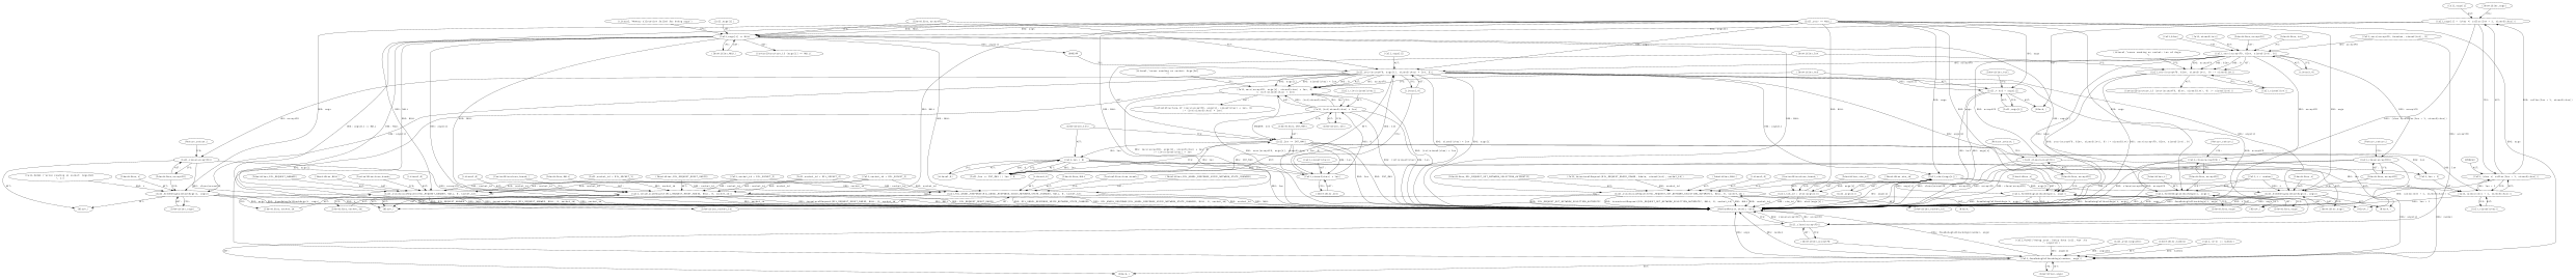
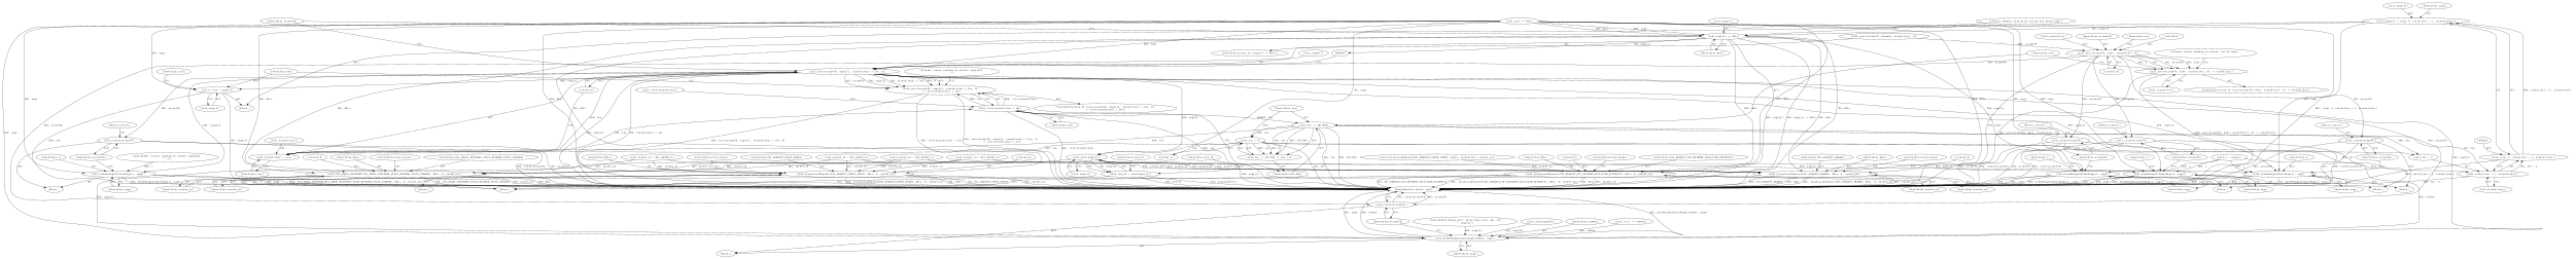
  digraph {
    fontname="IBM Plex Mono"
    node [fontname="IBM Plex Mono"]
    edge [fontname="IBM Plex Mono"]
    n1 [label="(Call,args[i] = (char *) calloc(len + 1, sizeof(char)))"]
    n2 [label="(Call,(char *) calloc(len + 1, sizeof(char)))"]
    n3 [label="(Call,args[i] == NULL)"]
    n4 [label="(Block,)"]
    n5 [label="(MethodReturn,static void)"]
-   n6 [label="(Call,calloc(recv + 1, sizeof(char)))"]
+   n6 [label="(Call,calloc(len + 1, sizeof(char)))"]
    n7 [label="(Call,freeDebugCallbackArgs(i, args))"]
    n8 [label="(Call,issueLocalRequest(RIL_REQUEST_RESET_RADIO, NULL, 0, socket_id))"]
    n9 [label="(Call,RIL_UNSOL_RESPONSE(RIL_UNSOL_RESPONSE_VOICE_NETWORK_STATE_CHANGED, NULL, 0, socket_id))"]
    n10 [label="(Call,issueLocalRequest(RIL_REQUEST_SET_NETWORK_SELECTION_AUTOMATIC, NULL, 0, socket_id))"]
    n11 [label="(Call,issueLocalRequest(RIL_REQUEST_ANSWER, NULL, 0, socket_id))"]
    n12 [label="(Identifier,NULL)"]
    n13 [label="(ControlStructure,if (args[i] == NULL))"]
    1000299
    n15 [label="(Call,close(acceptFD))"]
    n16 [label="(Call,sizeof(char))"]
    n17 [label="(Call,len == INT_MAX)"]
    n18 [label="(Call,sizeof(char) * len)"]
    n19 [label="(Call,len < 0)"]
    n20 [label="(Call,len + 1)"]
    n21 [label="(Call,len == INT_MAX || len < 0)"]
    n22 [label="(Call,(int)sizeof(char) * len)"]
    n23 [label="(Call,recv(acceptFD, args[i], sizeof(char) * len, 0))"]
    n24 [label="(Identifier,len)"]
    n25 [label="(Literal,0)"]
    n26 [label="(Identifier,INT_MAX)"]
    n27 [label="(Call,recv(acceptFD, args[i], sizeof(char) * len, 0)\n != (int)sizeof(char) * len)"]
    n28 [label="(Identifier,len)"]
    n29 [label="(ControlStructure,if (recv(acceptFD, args[i], sizeof(char) * len, 0)\n != (int)sizeof(char) * len))"]
    n30 [label="(Call,freeDebugCallbackArgs(i, args))"]
    n31 [label="(Call,freeDebugCallbackArgs(i, args))"]
    n32 [label="(Call,freeDebugCallbackArgs(i, args))"]
    n33 [label="(Call,close(acceptFD))"]
    n34 [label="(Call,* buf = args[i])"]
    n35 [label="(Call,atoi(args[i]))"]
    n36 [label="(Call,freeDebugCallbackArgs(number, args))"]
    n37 [label="(Literal,0)"]
    n38 [label="(Identifier,args)"]
    n39 [label="(Block,)"]
    n40 [label="(Identifier,socket_id)"]
    n41 [label="(Block,)"]
    n42 [label="(Identifier,socket_id)"]
    n43 [label="(Identifier,socket_id)"]
    n44 [label="(Identifier,socket_id)"]
    n45 [label="(Call,recv(acceptFD, &len, sizeof(int), 0))"]
    n46 [label="(Call,recv(acceptFD, &len, sizeof(int), 0) != sizeof(int))"]
    n47 [label="(Call,close(acceptFD))"]
    n48 [label="(Call,close(acceptFD))"]
    n49 [label="(Call,close(acceptFD))"]
    n50 [label="(Literal,0)"]
    n51 [label="(Block,)"]
    n52 [label="(Identifier,args)"]
    n53 [label="(Block,)"]
    n54 [label="(Identifier,args)"]
    n55 [label="(Identifier,args)"]
    n56 [label="(Block,)"]
    n57 [label="(Identifier,acceptFD)"]
    n58 [label="(Call,args[i])"]
    n59 [label="(Call,sim_id = atoi(args[i]))"]
    n60 [label="(Call,args[i])"]
    n61 [label="(Identifier,args)"]
    n62 [label="(Block,)"]
    n63 [label="(Identifier,acceptFD)"]
    n64 [label="(Call,sizeof(int))"]
    n65 [label="(ControlStructure,if (recv(acceptFD, &len, sizeof(int), 0) != sizeof(int)))"]
    n66 [label="(Identifier,acceptFD)"]
    n67 [label="(Identifier,acceptFD)"]
    n68 [label="(Identifier,acceptFD)"]
    n69 [label="(Block,)"]
    n70 [label="(Identifier,RIL_REQUEST_SET_NETWORK_SELECTION_AUTOMATIC)"]
    n71 [label="(Return,return;)"]
    n72 [label="(Call,socket_id = RIL_SOCKET_2)"]
    n73 [label="(Call,socket_id = RIL_SOCKET_1)"]
    n74 [label="(Call,args[i])"]
    n75 [label="(Identifier,len)"]
    n76 [label="(Identifier,acceptFD)"]
    n77 [label="(Literal,0)"]
    n78 [label="(Call,RLOGE (\"error reading on socket: Args[%d] \n\", i))"]
    n79 [label="(Call,socket_id = RIL_SOCKET_1)"]
    n80 [label="(Identifier,NULL)"]
    n81 [label="(Identifier,i)"]
    n82 [label="(Call,recv == NULL)"]
    n83 [label="(ControlStructure,break;)"]
    n84 [label="(ControlStructure,break;)"]
    n85 [label="(Return,return;)"]
    n86 [label="(Return,return;)"]
    n87 [label="(Literal,\"Memory allocation failed for debug args\")"]
    n88 [label="(Call,issueLocalRequest(RIL_REQUEST_RADIO_POWER, &data, sizeof(int), socket_id))"]
    n89 [label="(Identifier,int)"]
    n90 [label="(Identifier,NULL)"]
    n91 [label="(Identifier,RIL_REQUEST_RESET_RADIO)"]
    n92 [label="(Call,RLOGI(\"Debug port: Setup Data Call, Apn :%s\n\", args[1]))"]
    n93 [label="(Call,atoi(args[0]))"]
    n94 [label="(Literal,0)"]
    n95 [label="(Call,args[i])"]
    n96 [label="(Call,recv(acceptFD, &number, sizeof(int), 0))"]
    n97 [label="(Identifier,args)"]
    n98 [label="(ControlStructure,break;)"]
    n99 [label="(Identifier,buf)"]
    n100 [label="(Literal,0)"]
    n101 [label="(Identifier,sim_id)"]
    n102 [label="(Literal,0)"]
    n103 [label="(Call,args[i])"]
    n104 [label="(Identifier,RIL_REQUEST_ANSWER)"]
    n105 [label="(Identifier,RIL_UNSOL_RESPONSE_VOICE_NETWORK_STATE_CHANGED)"]
    n106 [label="(Identifier,sim_id)"]
    n107 [label="(Identifier,i)"]
    n108 [label="(Identifier,acceptFD)"]
    n109 [label="(Identifier,number)"]
    n110 [label="(Identifier,NULL)"]
    n111 [label="(Identifier,i)"]
    n112 [label="(Identifier,NULL)"]
    n113 [label="(Identifier,i)"]
    n114 [label="(Call,&len)"]
    n115 [label="(Call,(int)sizeof(char))"]
    n116 [label="(Call,(i+1) == number)"]
    n117 [label="(Call,sizeof(int))"]
    n118 [label="(Literal,\"error reading on socket: Len of Args: \n\")"]
    n119 [label="(Call,i < number)"]
    n120 [label="(Return,return;)"]
    n121 [label="(ControlStructure,break;)"]
    n122 [label="(Identifier,len)"]
    n123 [label="(Literal,\"error reading on socket: Args[%d] \n\")"]
    n124 [label="(Identifier,buf)"]
    n125 [label="(Call,sizeof(char))"]
    n126 [label="(Call,socket_id = RIL_SOCKET_4)"]
    n127 [label=1090263]
    n1 -> n2 [label="CFG: "]
    n1 -> n3 [label="DDG: args[i]"]
    n1 -> n4 [label="AST: "]
    n1 -> n5 [label="DDG: (char *) calloc(len + 1, sizeof(char))"]
    n2 -> n1 [label="AST: "]
    n2 -> n1 [label="DDG: calloc(len + 1, sizeof(char))"]
    n2 -> n5 [label="DDG: calloc(len + 1, sizeof(char))"]
    n2 -> n6 [label="CFG: "]
    n3 -> n5 [label="DDG: NULL"]
    n3 -> n5 [label="DDG: args[i]"]
    n3 -> n5 [label="DDG: args[i] == NULL"]
    n3 -> n7 [label="DDG: args[i]"]
    n3 -> n8 [label="DDG: NULL"]
    n3 -> n9 [label="DDG: NULL"]
    n3 -> n10 [label="DDG: NULL"]
    n3 -> n11 [label="DDG: NULL"]
    n3 -> n12 [label="CFG: "]
    n3 -> n13 [label="AST: "]
    n3 -> 1000299 [label="DDG: args[i]"]
    n5 -> n15 [label="CFG: "]
    n6 -> n2 [label="AST: "]
    n6 -> n2 [label="DDG: len + 1"]
    n6 -> n5 [label="DDG: len + 1"]
    n6 -> n16 [label="CFG: "]
    n7 -> n5 [label="DDG: i"]
    n7 -> n5 [label="DDG: args"]
    n7 -> n5 [label="DDG: freeDebugCallbackArgs(i, args)"]
    n7 -> n38 [label="CFG: "]
    n7 -> n39 [label="AST: "]
    n8 -> n5 [label="DDG: NULL"]
    n8 -> n5 [label="DDG: RIL_REQUEST_RESET_RADIO"]
    n8 -> n5 [label="DDG: socket_id"]
    n8 -> n5 [label="DDG: issueLocalRequest(RIL_REQUEST_RESET_RADIO, NULL, 0, socket_id)"]
    n8 -> n40 [label="CFG: "]
    n8 -> n41 [label="AST: "]
    n9 -> n5 [label="DDG: NULL"]
    n9 -> n5 [label="DDG: RIL_UNSOL_RESPONSE(RIL_UNSOL_RESPONSE_VOICE_NETWORK_STATE_CHANGED, NULL, 0, socket_id)"]
    n9 -> n5 [label="DDG: RIL_UNSOL_RESPONSE_VOICE_NETWORK_STATE_CHANGED"]
    n9 -> n5 [label="DDG: socket_id"]
    n9 -> n41 [label="AST: "]
    n9 -> n42 [label="CFG: "]
    n10 -> n5 [label="DDG: RIL_REQUEST_SET_NETWORK_SELECTION_AUTOMATIC"]
    n10 -> n5 [label="DDG: issueLocalRequest(RIL_REQUEST_SET_NETWORK_SELECTION_AUTOMATIC, NULL, 0, socket_id)"]
    n10 -> n5 [label="DDG: NULL"]
    n10 -> n5 [label="DDG: socket_id"]
    n10 -> n41 [label="AST: "]
    n10 -> n43 [label="CFG: "]
    n11 -> n5 [label="DDG: socket_id"]
    n11 -> n5 [label="DDG: RIL_REQUEST_ANSWER"]
    n11 -> n5 [label="DDG: NULL"]
    n11 -> n5 [label="DDG: issueLocalRequest(RIL_REQUEST_ANSWER, NULL, 0, socket_id)"]
    n11 -> n41 [label="AST: "]
    n11 -> n44 [label="CFG: "]
    n12 -> n3 [label="AST: "]
    1000299 -> n23 [label="CFG: "]
    n15 -> n5 [label="DDG: close(acceptFD)"]
    n15 -> n5 [label="DDG: acceptFD"]
    n15 -> n62 [label="AST: "]
    n15 -> n63 [label="CFG: "]
    n16 -> n6 [label="AST: "]
    n17 -> n5 [label="DDG: len"]
    n17 -> n5 [label="DDG: INT_MAX"]
    n17 -> n6 [label="DDG: len"]
    n17 -> n18 [label="DDG: len"]
    n17 -> n19 [label="DDG: len"]
    n17 -> n20 [label="DDG: len"]
    n17 -> n21 [label="AST: "]
    n17 -> n21 [label="DDG: len"]
    n17 -> n21 [label="DDG: INT_MAX"]
-   n18 -> n22 [label="DDG: 0"]
+   n18 -> n22 [label="DDG: len"]
    n18 -> n23 [label="AST: "]
    n18 -> n23 [label="DDG: len"]
    n18 -> n24 [label="CFG: "]
    n19 -> n5 [label="DDG: len"]
    n19 -> n6 [label="DDG: len"]
    n19 -> n18 [label="DDG: len"]
    n19 -> n20 [label="DDG: len"]
    n19 -> n21 [label="AST: "]
    n19 -> n21 [label="DDG: len"]
    n19 -> n21 [label="DDG: 0"]
    n19 -> n25 [label="CFG: "]
    n20 -> n6 [label="AST: "]
-   n21 -> n17 [label="CFG: "]
+   n21 -> n26 [label="CFG: "]
    n21 -> n19 [label="CFG: "]
    n22 -> n5 [label="DDG: (int)sizeof(char)"]
    n22 -> n5 [label="DDG: len"]
    n22 -> n17 [label="ANSWER: len"]
    n22 -> n26 [label="CFG: "]
    n22 -> n27 [label="AST: "]
    n22 -> n27 [label="DDG: (int)sizeof(char)"]
    n22 -> n27 [label="DDG: len"]
    n22 -> n28 [label="CFG: "]
    n23 -> n5 [label="DDG: sizeof(char) * len"]
    n23 -> n5 [label="DDG: args[i]"]
    n23 -> n15 [label="DDG: acceptFD"]
    n23 -> n27 [label="AST: "]
    n23 -> n27 [label="DDG: acceptFD"]
    n23 -> n27 [label="DDG: args[i]"]
    n23 -> n27 [label="DDG: sizeof(char) * len"]
    n23 -> n27 [label="DDG: 0"]
    n23 -> n30 [label="DDG: args[i]"]
    n23 -> n31 [label="DDG: args[i]"]
    n23 -> n32 [label="DDG: args[i]"]
    n23 -> n33 [label="DDG: acceptFD"]
    n23 -> n34 [label="DDG: args[i]"]
    n23 -> n35 [label="DDG: args[i]"]
    n23 -> n36 [label="DDG: args[i]"]
    n23 -> n37 [label="CFG: "]
    n24 -> n18 [label="AST: "]
    n25 -> n19 [label="AST: "]
    n26 -> n17 [label="AST: "]
    n27 -> n5 [label="DDG: recv(acceptFD, args[i], sizeof(char) * len, 0)\n != (int)sizeof(char) * len"]
    n27 -> n5 [label="DDG: recv(acceptFD, args[i], sizeof(char) * len, 0)"]
    n27 -> n5 [label="DDG: (int)sizeof(char) * len"]
    n27 -> n22 [label="CFG: "]
    n27 -> n29 [label="AST: "]
    n28 -> n22 [label="AST: "]
    n30 -> n5 [label="DDG: args"]
    n30 -> n5 [label="DDG: i"]
    n30 -> n5 [label="DDG: freeDebugCallbackArgs(i, args)"]
    n30 -> n51 [label="AST: "]
    n30 -> n52 [label="CFG: "]
    n31 -> n5 [label="DDG: i"]
    n31 -> n5 [label="DDG: args"]
    n31 -> n5 [label="DDG: freeDebugCallbackArgs(i, args)"]
    n31 -> n53 [label="AST: "]
    n31 -> n54 [label="CFG: "]
    n32 -> n5 [label="DDG: args"]
    n32 -> n5 [label="DDG: freeDebugCallbackArgs(i, args)"]
    n32 -> n5 [label="DDG: i"]
    n32 -> n55 [label="CFG: "]
    n32 -> n56 [label="AST: "]
    n33 -> n5 [label="DDG: close(acceptFD)"]
    n33 -> n5 [label="DDG: acceptFD"]
    n33 -> n56 [label="AST: "]
    n33 -> n57 [label="CFG: "]
    n34 -> n4 [label="AST: "]
    n34 -> n5 [label="DDG: args[i]"]
    n34 -> n5 [label="DDG: buf"]
    n34 -> n58 [label="CFG: "]
    n35 -> n5 [label="DDG: args[i]"]
    n35 -> n30 [label="DDG: args[i]"]
    n35 -> n31 [label="DDG: args[i]"]
    n35 -> n36 [label="DDG: args[i]"]
    n35 -> n59 [label="AST: "]
    n35 -> n59 [label="DDG: args[i]"]
    n35 -> n60 [label="CFG: "]
    n36 -> n5 [label="DDG: freeDebugCallbackArgs(number, args)"]
    n36 -> n5 [label="DDG: args"]
    n36 -> n5 [label="DDG: number"]
    n36 -> n61 [label="CFG: "]
    n36 -> n62 [label="AST: "]
    n37 -> n18 [label="CFG: "]
    n37 -> n23 [label="AST: "]
    n38 -> n7 [label="AST: "]
    n40 -> n8 [label="AST: "]
    n42 -> n9 [label="AST: "]
    n43 -> n10 [label="AST: "]
    n44 -> n11 [label="AST: "]
    n45 -> n5 [label="DDG: &len"]
    n45 -> n23 [label="DDG: acceptFD"]
    n45 -> n46 [label="AST: "]
    n45 -> n46 [label="DDG: acceptFD"]
    n45 -> n46 [label="DDG: &len"]
    n45 -> n46 [label="DDG: 0"]
    n45 -> n47 [label="DDG: acceptFD"]
    n45 -> n48 [label="DDG: acceptFD"]
    n45 -> n49 [label="DDG: acceptFD"]
    n45 -> n50 [label="CFG: "]
    n46 -> n5 [label="DDG: recv(acceptFD, &len, sizeof(int), 0)"]
    n46 -> n5 [label="DDG: recv(acceptFD, &len, sizeof(int), 0) != sizeof(int)"]
    n46 -> n64 [label="CFG: "]
    n46 -> n65 [label="AST: "]
    n47 -> n5 [label="DDG: acceptFD"]
    n47 -> n5 [label="DDG: close(acceptFD)"]
    n47 -> n51 [label="AST: "]
    n47 -> n66 [label="CFG: "]
    n48 -> n5 [label="DDG: close(acceptFD)"]
    n48 -> n5 [label="DDG: acceptFD"]
    n48 -> n53 [label="AST: "]
    n48 -> n67 [label="CFG: "]
    n49 -> n5 [label="DDG: close(acceptFD)"]
    n49 -> n5 [label="DDG: acceptFD"]
    n49 -> n39 [label="AST: "]
    n49 -> n68 [label="CFG: "]
    n50 -> n45 [label="AST: "]
    n52 -> n30 [label="AST: "]
    n54 -> n31 [label="AST: "]
    n55 -> n32 [label="AST: "]
    n57 -> n32 [label="CFG: "]
    n57 -> n33 [label="AST: "]
    n58 -> n34 [label="AST: "]
    n59 -> n5 [label="DDG: atoi(args[i])"]
    n59 -> n5 [label="DDG: sim_id"]
    n59 -> n35 [label="CFG: "]
    n59 -> n69 [label="AST: "]
    n60 -> n35 [label="AST: "]
    n61 -> n36 [label="AST: "]
    n63 -> n15 [label="AST: "]
    n63 -> n36 [label="CFG: "]
    n64 -> n46 [label="AST: "]
    n66 -> n30 [label="CFG: "]
    n66 -> n47 [label="AST: "]
    n67 -> n31 [label="CFG: "]
    n67 -> n48 [label="AST: "]
    n68 -> n7 [label="CFG: "]
    n68 -> n49 [label="AST: "]
    n70 -> n10 [label="AST: "]
    n71 -> n48 [label="CFG: "]
    n72 -> n8 [label="DDG: socket_id"]
    n72 -> n9 [label="DDG: socket_id"]
    n72 -> n11 [label="DDG: socket_id"]
    n73 -> n8 [label="DDG: socket_id"]
    n73 -> n9 [label="DDG: socket_id"]
    n73 -> n11 [label="DDG: socket_id"]
    n74 -> n1 [label="AST: "]
    n75 -> n17 [label="CFG: "]
    n75 -> n19 [label="AST: "]
    n76 -> n45 [label="AST: "]
    n77 -> n9 [label="AST: "]
    n78 -> n32 [label="DDG: i"]
    n79 -> n8 [label="DDG: socket_id"]
    n79 -> n9 [label="DDG: socket_id"]
    n79 -> n11 [label="DDG: socket_id"]
    n80 -> n9 [label="AST: "]
    n81 -> n7 [label="AST: "]
    n82 -> n3 [label="DDG: args"]
    n82 -> n3 [label="DDG: NULL"]
    n82 -> n7 [label="DDG: args"]
    n82 -> n8 [label="DDG: NULL"]
    n82 -> n9 [label="DDG: NULL"]
    n82 -> n10 [label="DDG: NULL"]
    n82 -> n11 [label="DDG: NULL"]
    n82 -> n23 [label="DDG: args"]
    n82 -> n30 [label="DDG: args"]
    n82 -> n31 [label="DDG: args"]
    n82 -> n32 [label="DDG: args"]
    n82 -> n34 [label="DDG: args"]
    n82 -> n35 [label="DDG: args"]
    n82 -> n36 [label="DDG: args"]
    n83 -> n11 [label="CFG: "]
    n84 -> n8 [label="CFG: "]
    n85 -> n47 [label="CFG: "]
    n86 -> n33 [label="CFG: "]
    n87 -> n3 [label="CFG: "]
    n88 -> n10 [label="DDG: socket_id"]
    n89 -> n45 [label="CFG: "]
    n90 -> n10 [label="AST: "]
    n91 -> n8 [label="AST: "]
    n92 -> n36 [label="DDG: args[1]"]
    n93 -> n36 [label="DDG: args[0]"]
    n94 -> n11 [label="AST: "]
    n95 -> n3 [label="AST: "]
    n96 -> n15 [label="DDG: acceptFD"]
    n96 -> n45 [label="DDG: acceptFD"]
    n97 -> n1 [label="CFG: "]
    n98 -> n9 [label="CFG: "]
    n99 -> n27 [label="CFG: "]
    n99 -> n34 [label="AST: "]
    n100 -> n8 [label="AST: "]
    n101 -> n59 [label="CFG: "]
    n102 -> n10 [label="AST: "]
    n103 -> n23 [label="AST: "]
    n104 -> n11 [label="AST: "]
    n105 -> n9 [label="AST: "]
    n106 -> n59 [label="AST: "]
    n107 -> n31 [label="AST: "]
    n108 -> n3 [label="CFG: "]
    n108 -> n23 [label="AST: "]
    n109 -> n36 [label="AST: "]
    n110 -> n11 [label="AST: "]
    n111 -> n32 [label="AST: "]
    n112 -> n8 [label="AST: "]
    n113 -> n30 [label="AST: "]
    n114 -> n45 [label="AST: "]
    n115 -> n22 [label="AST: "]
    n116 -> n36 [label="DDG: number"]
    n117 -> n45 [label="AST: "]
    n118 -> n46 [label="CFG: "]
    n119 -> n7 [label="DDG: i"]
    n119 -> n30 [label="DDG: i"]
    n119 -> n31 [label="DDG: i"]
    n119 -> n36 [label="DDG: number"]
    n120 -> n49 [label="CFG: "]
    n121 -> n10 [label="CFG: "]
    n122 -> n17 [label="AST: "]
    n122 -> n46 [label="CFG: "]
    n123 -> n27 [label="CFG: "]
    n124 -> n34 [label="CFG: "]
    n125 -> n18 [label="AST: "]
    n126 -> n8 [label="DDG: socket_id"]
    n126 -> n9 [label="DDG: socket_id"]
    n126 -> n11 [label="DDG: socket_id"]
    n127 -> n2 [label="AST: "]
  }
